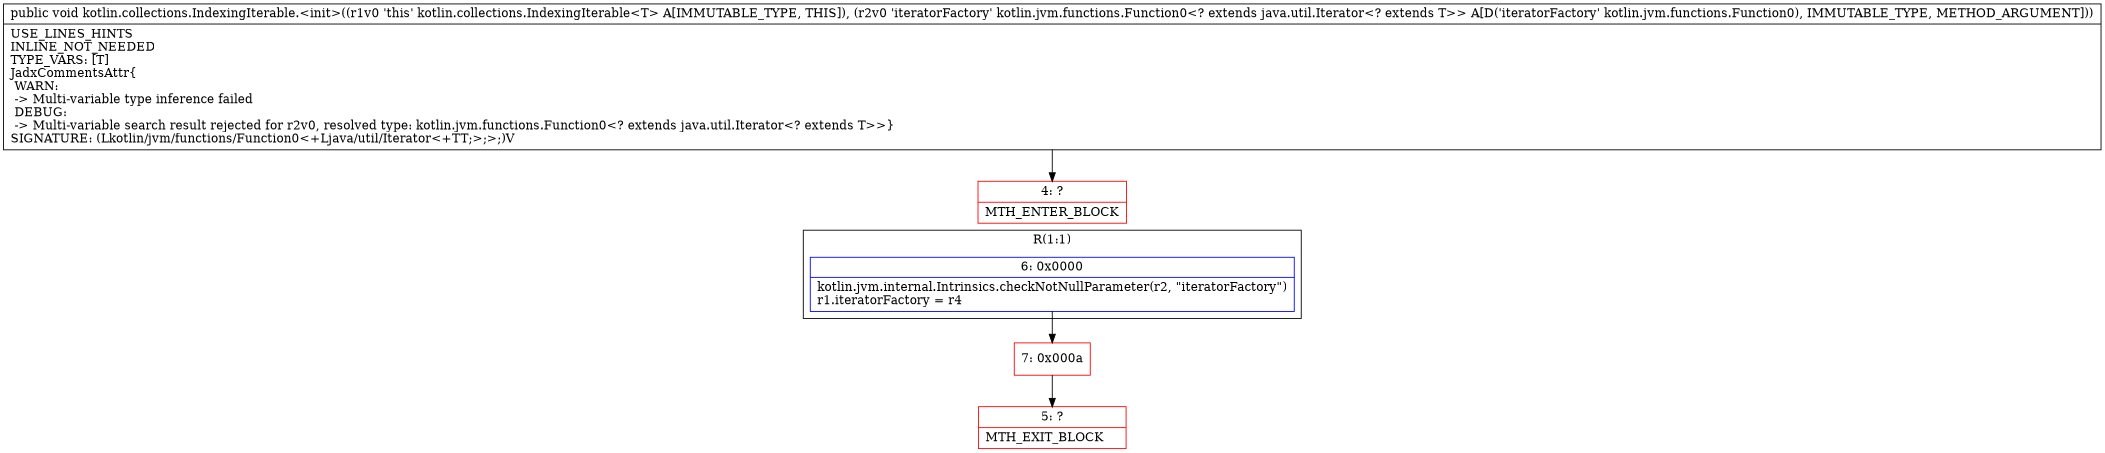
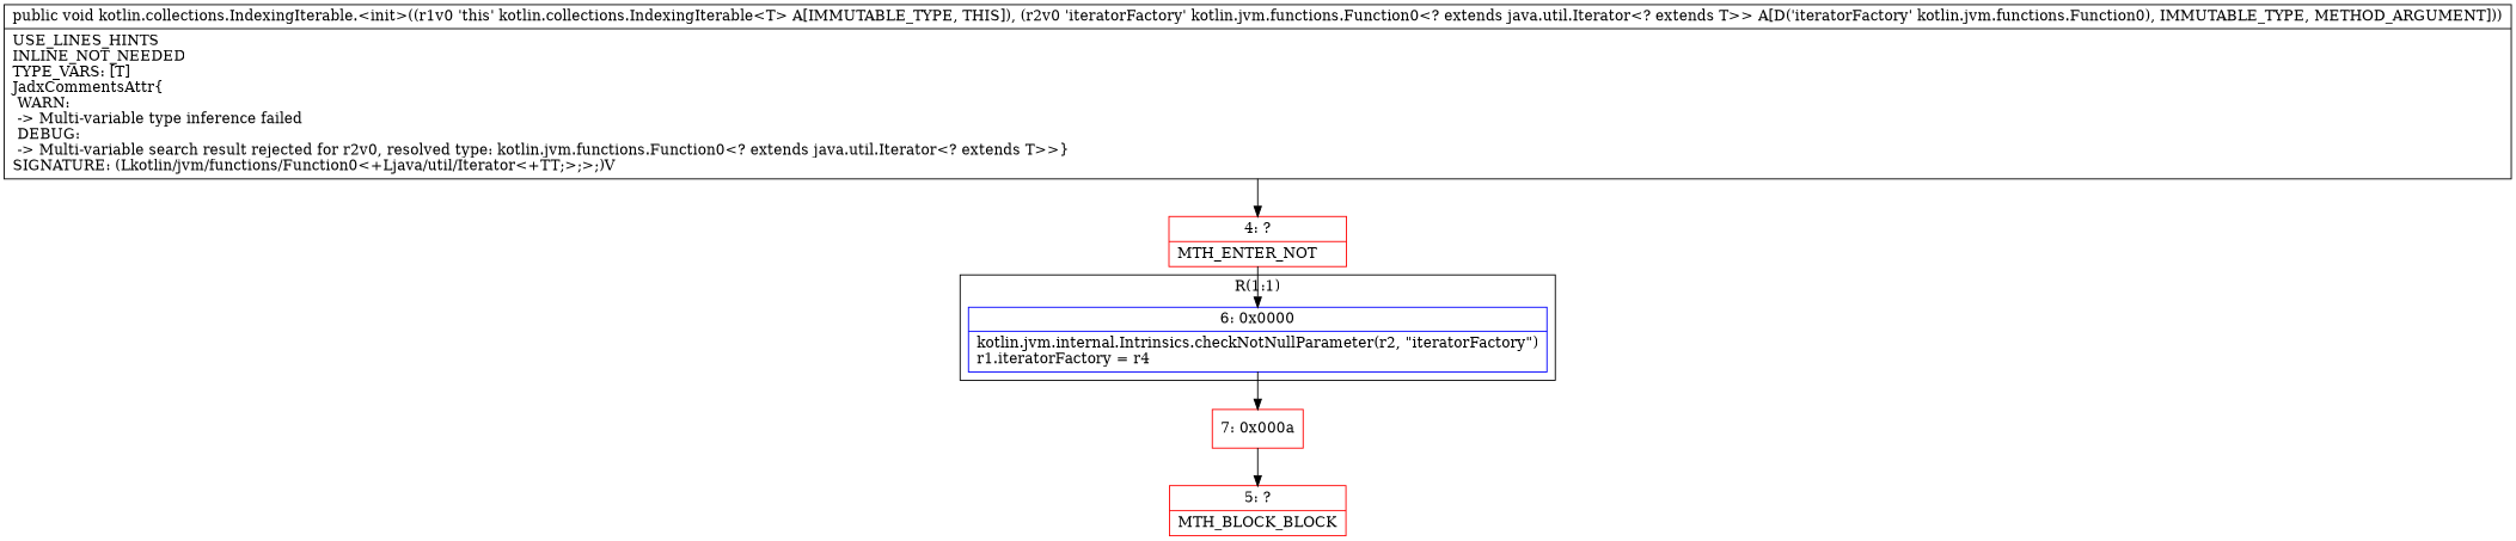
  digraph {
    node [color=red shape=record]
    n1 [color=blue label="{6\:\ 0x0000|kotlin.jvm.internal.Intrinsics.checkNotNullParameter(r2, \"iteratorFactory\")\lr1.iteratorFactory = r4\l}"]
    n2 [label="{7\:\ 0x000a}"]
-   n3 [label="{5\:\ ?|MTH_EXIT_BLOCK\l}"]
-   n4 [label="{4\:\ ?|MTH_ENTER_BLOCK\l}"]
+   n3 [label="{5\:\ ?|MTH_BLOCK_BLOCK\l}"]
+   n4 [label="{4\:\ ?|MTH_ENTER_NOT\l}"]
    n5 [label="{public void kotlin.collections.IndexingIterable.\<init\>((r1v0 'this' kotlin.collections.IndexingIterable\<T\> A[IMMUTABLE_TYPE, THIS]), (r2v0 'iteratorFactory' kotlin.jvm.functions.Function0\<? extends java.util.Iterator\<? extends T\>\> A[D('iteratorFactory' kotlin.jvm.functions.Function0), IMMUTABLE_TYPE, METHOD_ARGUMENT]))  | USE_LINES_HINTS\lINLINE_NOT_NEEDED\lTYPE_VARS: [T]\lJadxCommentsAttr\{\l WARN: \l \-\> Multi\-variable type inference failed\l DEBUG: \l \-\> Multi\-variable search result rejected for r2v0, resolved type: kotlin.jvm.functions.Function0\<? extends java.util.Iterator\<? extends T\>\>\}\lSIGNATURE: (Lkotlin\/jvm\/functions\/Function0\<+Ljava\/util\/Iterator\<+TT;\>;\>;)V\l}" color=""]
    subgraph cluster_1 {
      label="R(1:1)"
      n1
    }
    n1 -> n2
    n2 -> n3
+   n4 -> n1
    n5 -> n4
  }
